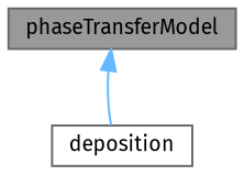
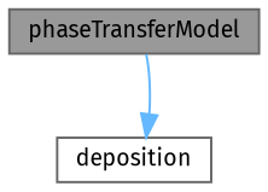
  digraph {
    fontname="Fira Sans"
    node [color=gray40 fontname="Fira Sans" fontsize=10 shape=box style=filled]
    n1 [fillcolor=grey60 fontcolor=black height=0.2 label=phaseTransferModel width=0.4]
    n2 [fillcolor=white height=0.2 label=deposition width=0.4]
-   n1 -> n2 [color=steelblue1 dir=back fontname="Fira Sans" fontsize=10 labelfontname=Helvetica labelfontsize=10 style=solid]
+   n2 -> n1 [color=steelblue1 dir=back fontname="Fira Sans" fontsize=10 labelfontname=Helvetica labelfontsize=10 style=solid]
  }
